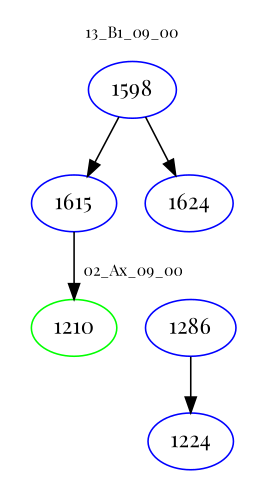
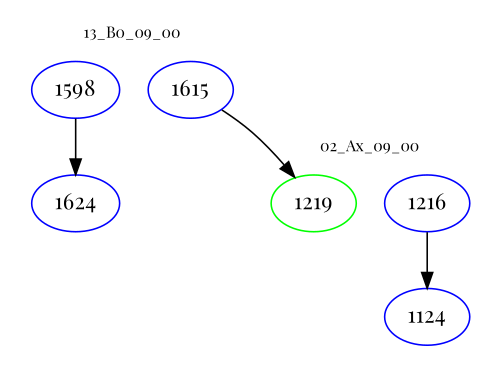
  digraph {
    fontname="Playfair Display"
    node [color=blue fontname="Playfair Display"]
    edge [color=black fontname="Playfair Display"]
-   n1 [label=1286]
-   n2 [label=1224]
-   n3 [color=green label=1210]
+   n1 [label=1216]
+   n2 [label=1124]
+   n3 [color=green label=1219]
    n4 [label=1598]
    n5 [label=1615]
    n6 [label=1624]
    subgraph cluster_1 {
      color=white
      fontsize=10
      label="02_Ax_09_00"
      n1
      n2
      n3
    }
    subgraph cluster_2 {
      color=white
      fontsize=10
-     label="13_B1_09_00"
+     label="13_B0_09_00"
      n4
      n5
      n6
    }
    n1 -> n2
-   n4 -> n5
    n4 -> n6
    n5 -> n3
  }
